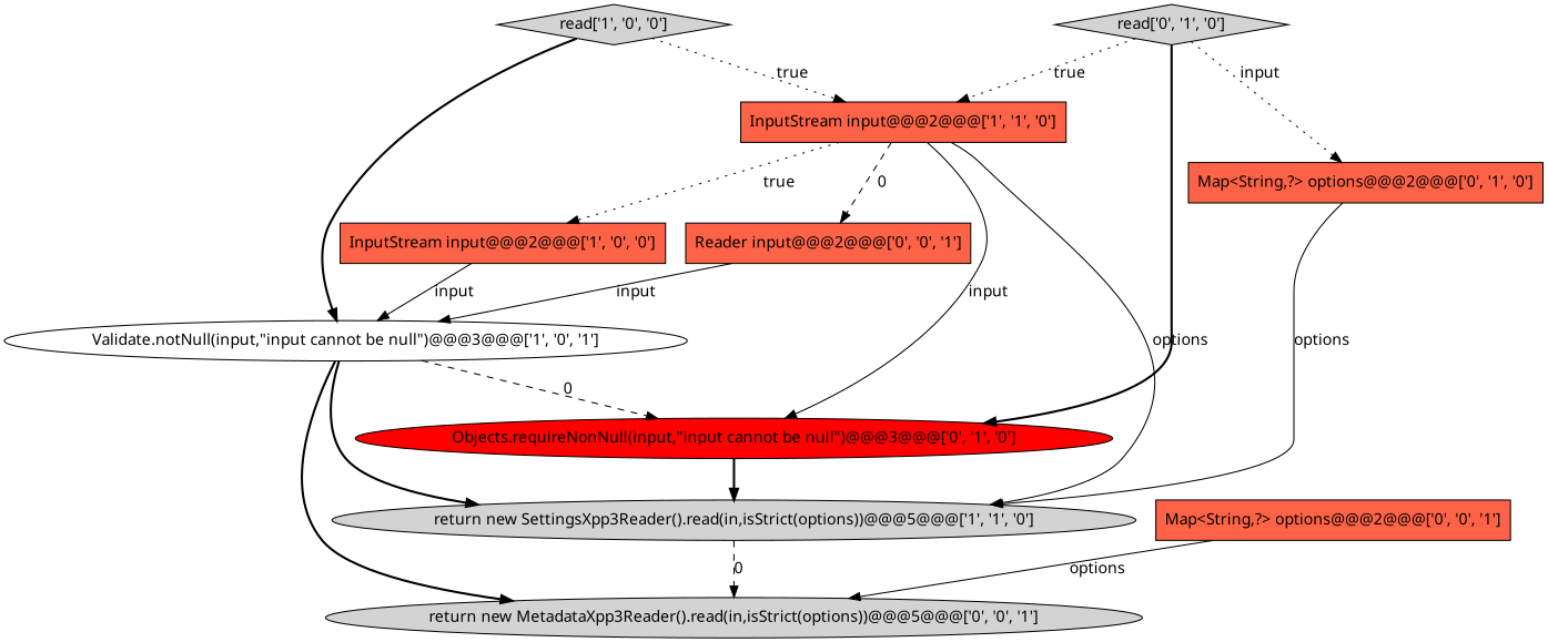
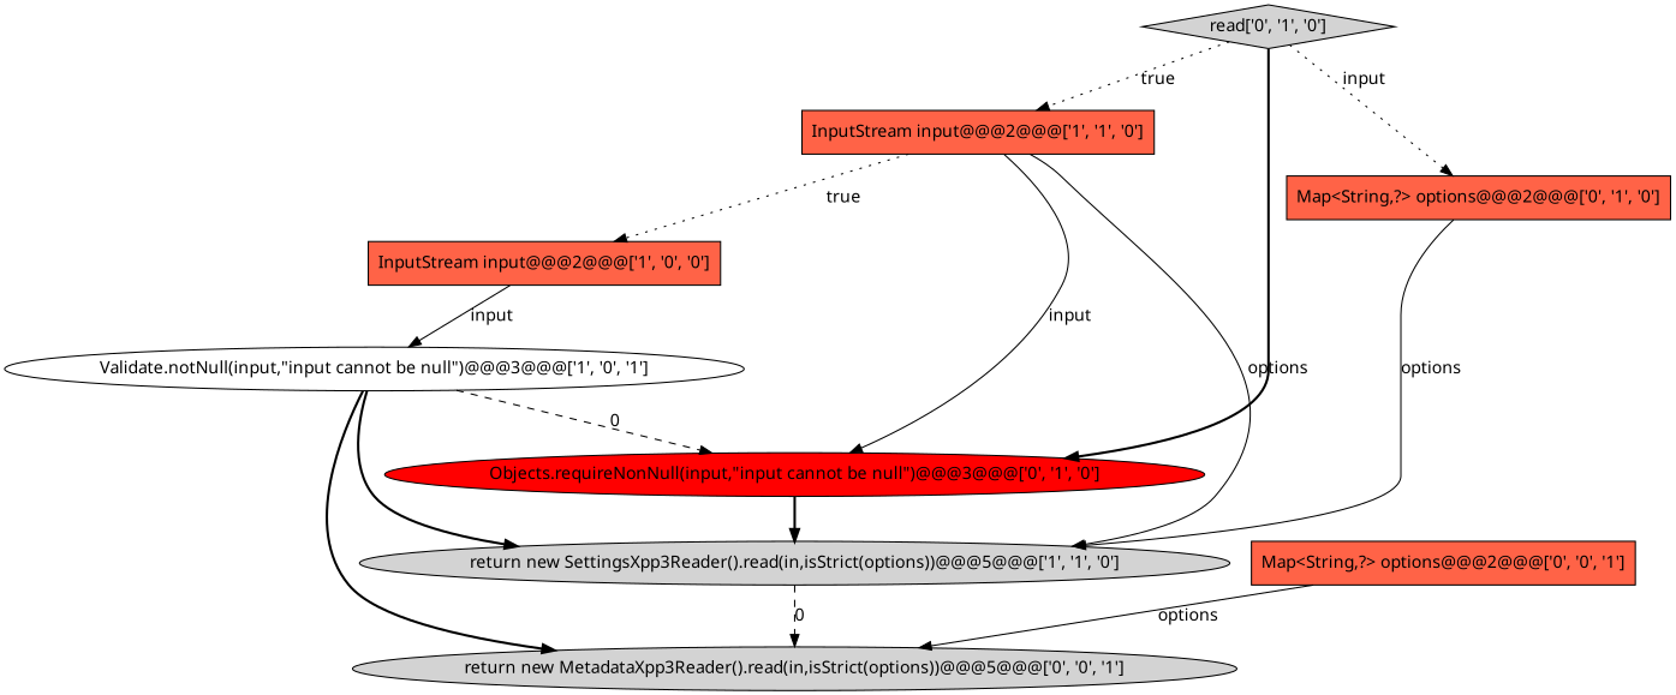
  digraph {
    fontname="Noto Sans"
    node [fillcolor=tomato fontname="Noto Sans" shape=box style=filled]
    edge [fontname="Noto Sans" style=solid]
    n1 [fillcolor=lightgray label="return new SettingsXpp3Reader().read(in,isStrict(options))@@@5@@@['1', '1', '0']" shape=ellipse]
    n2 [fillcolor=lightgray label="return new MetadataXpp3Reader().read(in,isStrict(options))@@@5@@@['0', '0', '1']" shape=ellipse]
    n3 [fillcolor=white label="Validate.notNull(input,\"input cannot be null\")@@@3@@@['1', '0', '1']" shape=ellipse]
    n4 [fillcolor=red label="Objects.requireNonNull(input,\"input cannot be null\")@@@3@@@['0', '1', '0']" shape=ellipse]
    n5 [label="InputStream input@@@2@@@['1', '0', '0']"]
    n6 [label="Map<String,?> options@@@2@@@['0', '1', '0']"]
    n7 [fillcolor=lightgray label="read['0', '1', '0']" shape=diamond]
    n8 [label="InputStream input@@@2@@@['1', '1', '0']"]
-   n9 [label="Reader input@@@2@@@['0', '0', '1']"]
    n10 [label="Map<String,?> options@@@2@@@['0', '0', '1']"]
-   n11 [fillcolor=lightgray label="read['1', '0', '0']" shape=diamond]
    n1 -> n2 [label=0 style=dashed]
    n3 -> n1 [style=bold]
    n3 -> n2 [style=bold]
    n3 -> n4 [label=0 style=dashed]
    n4 -> n1 [style=bold]
    n5 -> n3 [label=input]
    n6 -> n1 [label=options]
    n7 -> n4 [style=bold]
    n7 -> n6 [label=input style=dotted]
    n7 -> n8 [label=true style=dotted]
    n8 -> n1 [label=options]
    n8 -> n4 [label=input]
    n8 -> n5 [label=true style=dotted]
-   n8 -> n9 [label=0 style=dashed]
-   n9 -> n3 [label=input]
    n10 -> n2 [label=options]
-   n11 -> n3 [style=bold]
-   n11 -> n8 [label=true style=dotted]
  }
